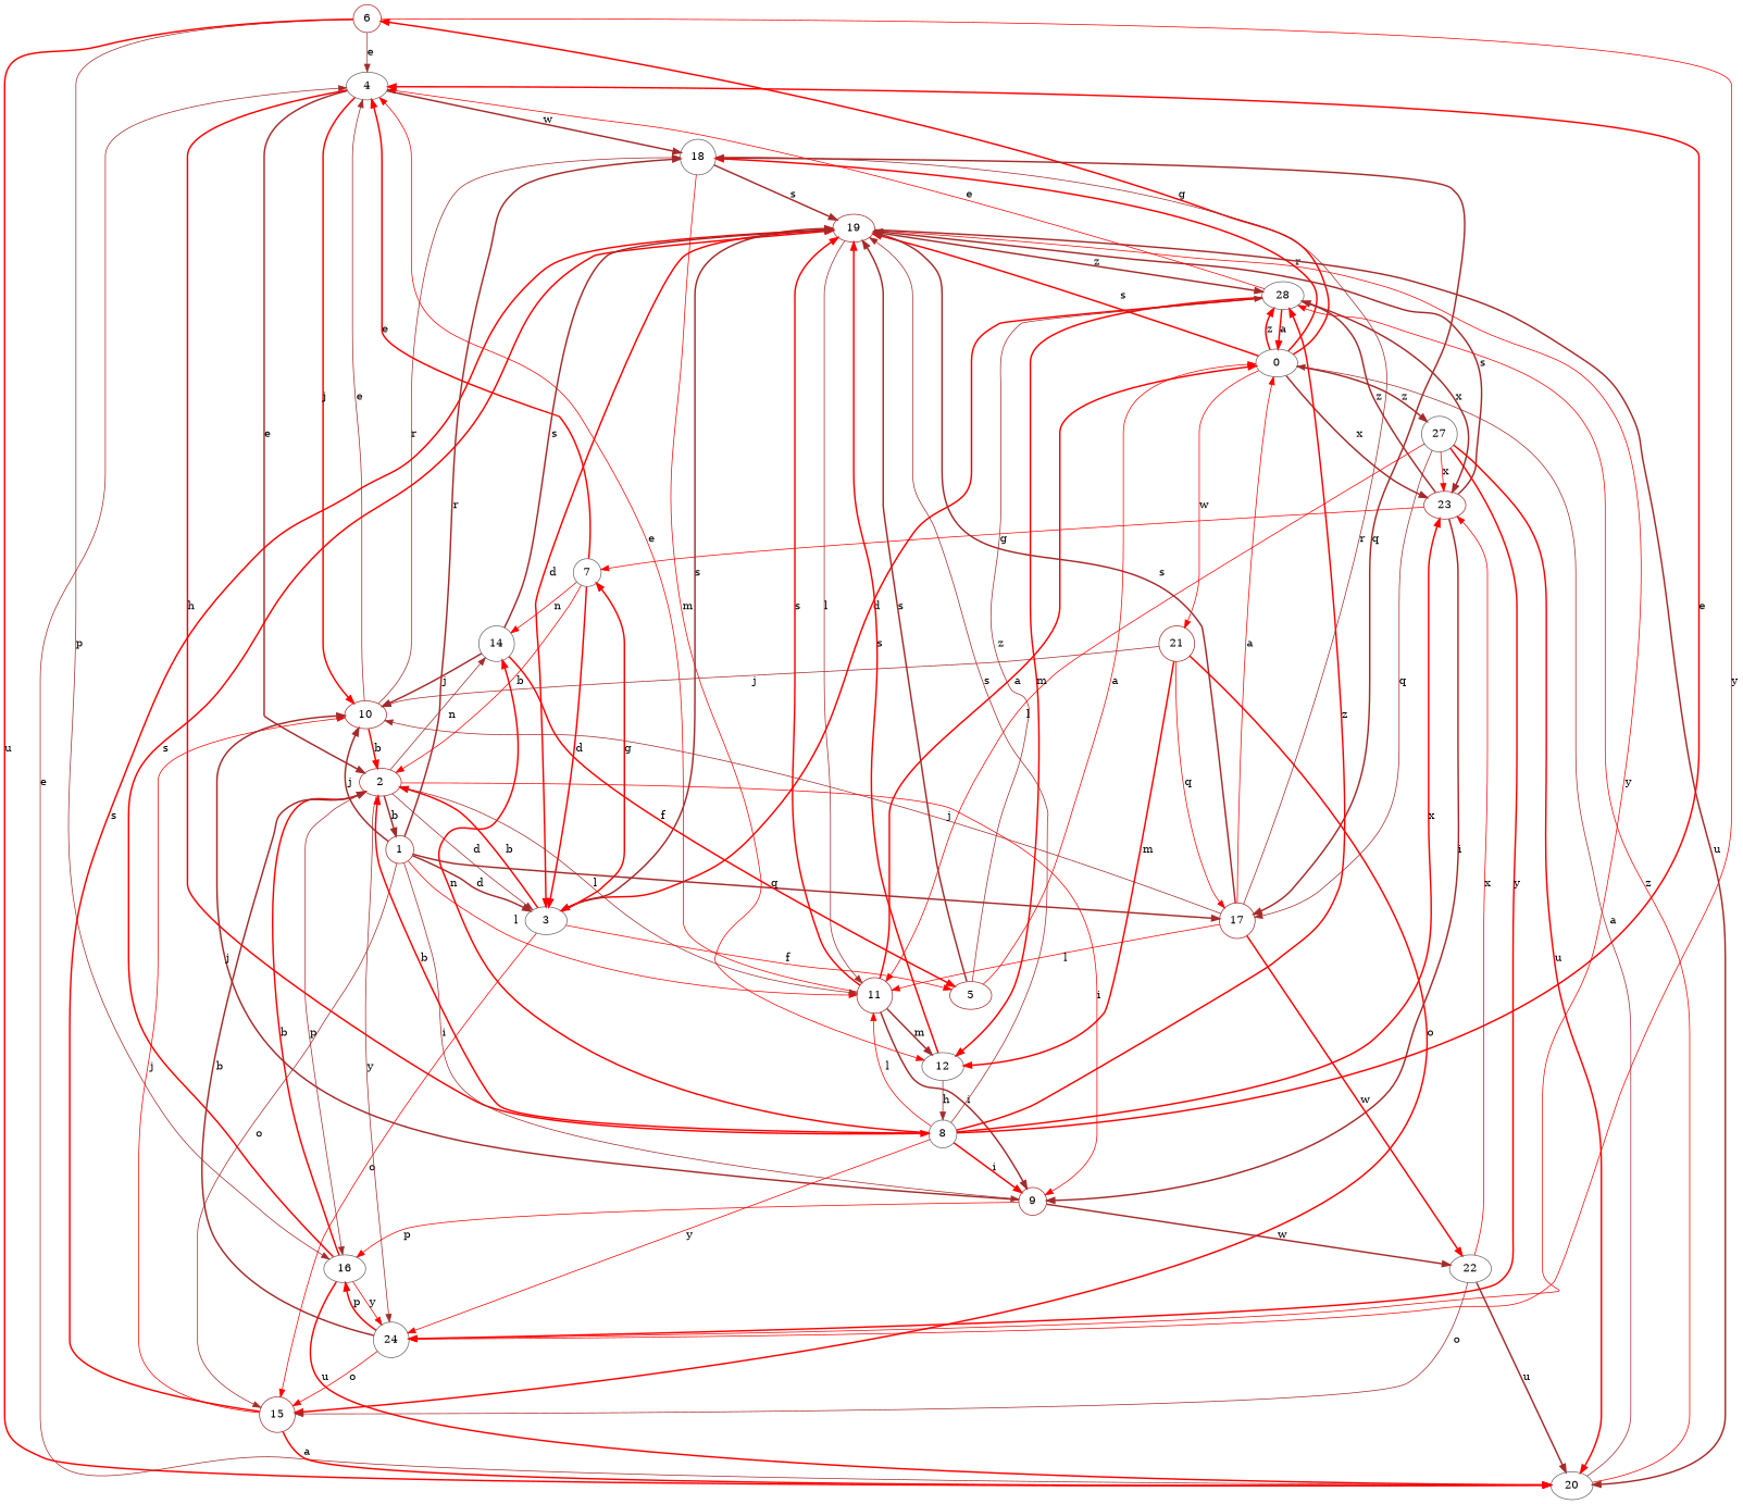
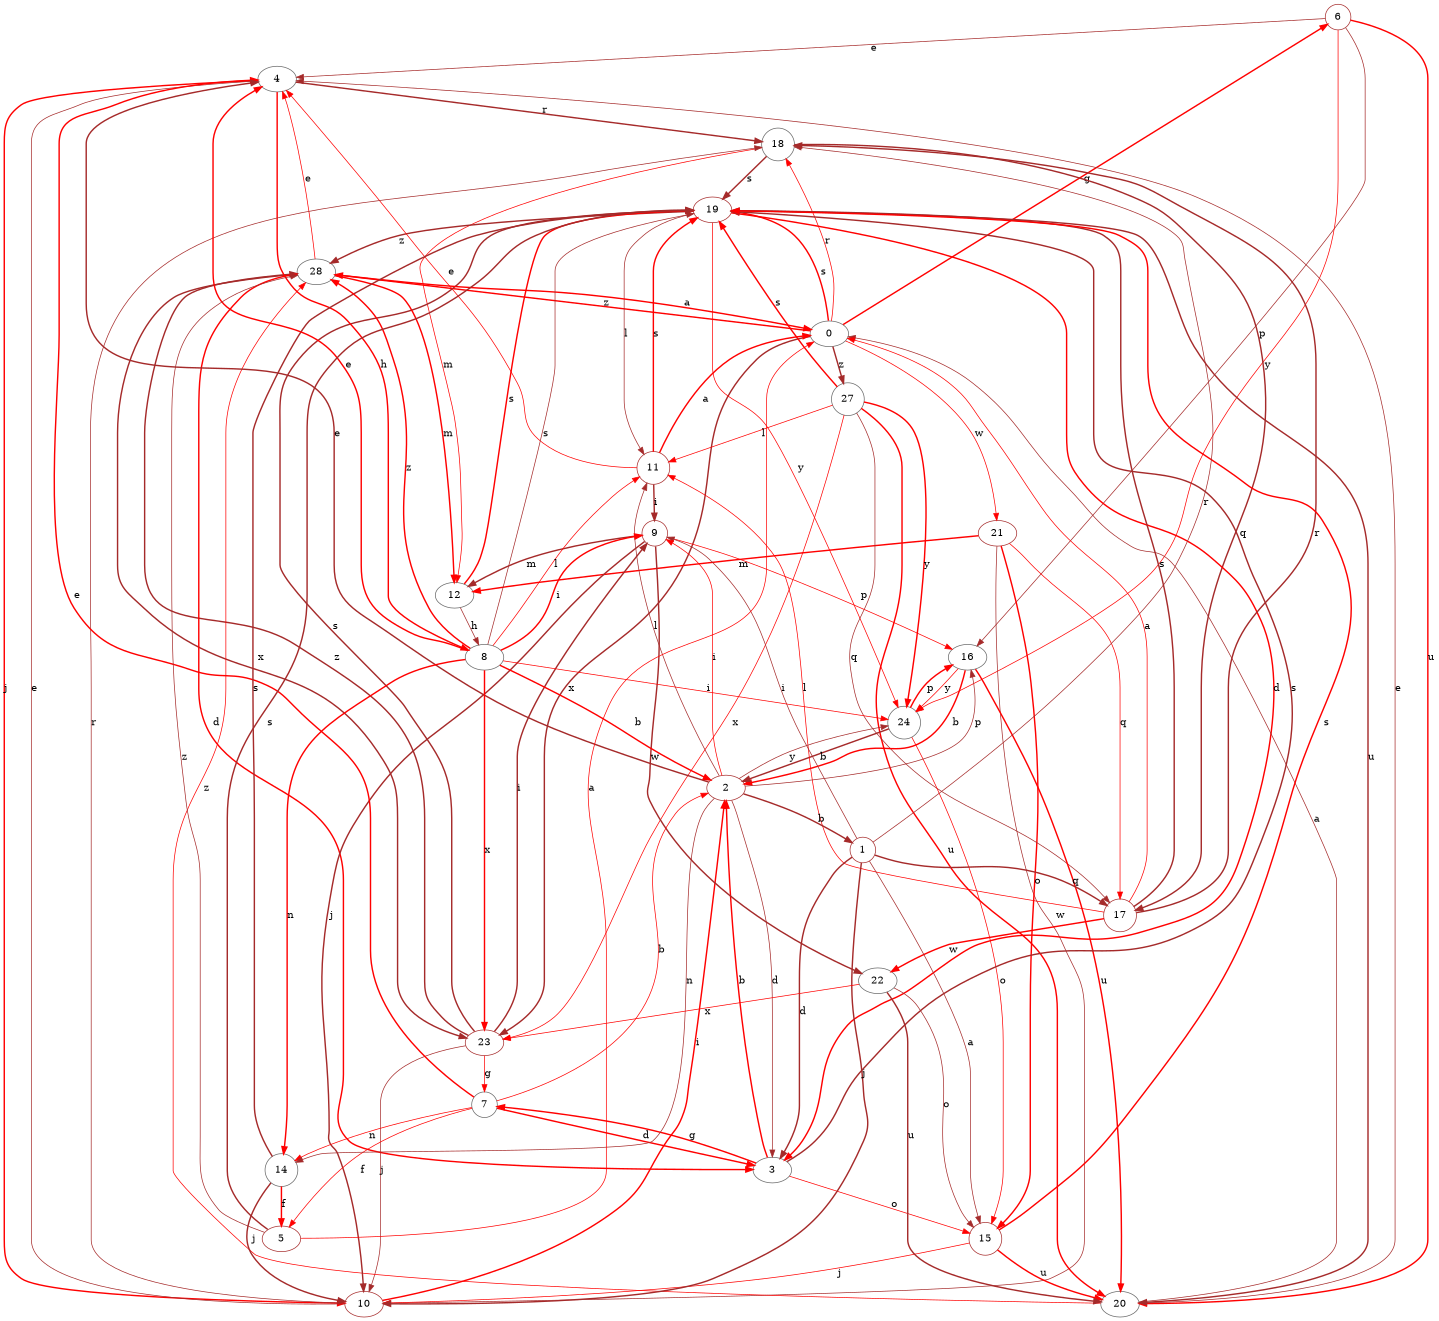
  strict digraph {
    fontname="DejaVu Serif"
    node [color=gray40 fontname="DejaVu Serif" shape=ellipse]
    edge [color=red fontname="DejaVu Serif" style=bold]
    6 [color=brown shape=circle]
    0
    18 [shape=circle]
    19 [color=brown]
-   21 [color=brown shape=circle]
+   21 [color=brown]
    23 [color=brown]
    27 [shape=circle]
    28
    4
    16
    24 [shape=circle]
    20
    17 [color=brown shape=circle]
    12
    3
    11 [color=brown shape=circle]
    10 [color=brown]
    15 [color=brown shape=circle]
    9 [color=brown shape=circle]
    7 [shape=circle]
    1 [color=brown shape=circle]
    2 [color=brown]
    22
    14 [shape=circle]
-   8 [shape=circle]
+   8
    5 [color=brown]
    6 -> 4 [color=brown label=e style=solid]
    6 -> 16 [color=brown label=p style=solid]
    6 -> 24 [label=y style=solid]
    6 -> 20 [label=u]
    0 -> 6 [label=g]
-   0 -> 18 [label=r]
+   0 -> 18 [label=r style=solid]
    0 -> 19 [label=s]
    0 -> 21 [label=w style=solid]
    0 -> 23 [color=brown label=x]
    0 -> 27 [color=brown label=z]
    0 -> 28 [label=z]
    18 -> 19 [color=brown label=s]
    18 -> 17 [color=brown label=q]
    18 -> 12 [label=m style=solid]
    19 -> 28 [color=brown label=z]
    19 -> 24 [label=y style=solid]
    19 -> 20 [color=brown label=u]
    19 -> 3 [label=d]
    19 -> 11 [color=brown label=l style=solid]
    21 -> 17 [label=q style=solid]
    21 -> 12 [label=m]
-   21 -> 10 [color=brown label=j style=solid]
+   21 -> 10 [color=brown label=w style=solid]
    21 -> 15 [label=o]
    23 -> 19 [color=brown label=s]
    23 -> 28 [color=brown label=z]
-   17 -> 10 [color=brown label=j style=solid]
+   23 -> 10 [color=brown label=j style=solid]
    23 -> 9 [color=brown label=i]
    23 -> 7 [label=g style=solid]
-   16 -> 19 [label=s]
+   27 -> 19 [label=s]
    27 -> 23 [label=x style=solid]
    27 -> 24 [label=y]
    27 -> 20 [label=u]
    27 -> 17 [color=brown label=q style=solid]
    27 -> 11 [label=l style=solid]
    28 -> 0 [label=a]
    28 -> 23 [color=brown label=x]
    28 -> 4 [label=e style=solid]
    28 -> 12 [label=m]
    28 -> 3 [label=d]
-   4 -> 18 [color=brown label=w]
+   4 -> 18 [color=brown label=r]
    4 -> 10 [label=j]
    4 -> 8 [label=h]
    16 -> 24 [label=y style=solid]
    16 -> 20 [label=u]
    16 -> 2 [label=b]
    24 -> 16 [label=p]
    24 -> 15 [label=o style=solid]
    24 -> 2 [color=brown label=b]
    20 -> 0 [color=brown label=a style=solid]
    20 -> 28 [label=z style=solid]
    20 -> 4 [color=brown label=e style=solid]
    17 -> 0 [label=a style=solid]
-   17 -> 18 [color=brown label=r style=solid]
+   17 -> 18 [color=brown label=r]
    17 -> 19 [color=brown label=s]
    17 -> 11 [label=l style=solid]
    17 -> 22 [label=w]
    12 -> 19 [label=s]
    12 -> 8 [color=brown label=h style=solid]
    3 -> 19 [color=brown label=s]
    3 -> 15 [label=o style=solid]
    3 -> 7 [label=g]
    3 -> 2 [label=b]
    11 -> 0 [label=a]
    11 -> 19 [label=s]
    11 -> 4 [label=e style=solid]
-   11 -> 12 [color=brown label=m]
+   9 -> 12 [color=brown label=m]
    11 -> 9 [color=brown label=i]
    10 -> 18 [color=brown label=r style=solid]
    10 -> 4 [color=brown label=e style=solid]
-   10 -> 2 [label=b]
+   10 -> 2 [label=i]
    15 -> 19 [label=s]
-   15 -> 20 [label=a]
+   15 -> 20 [label=u]
    15 -> 10 [label=j style=solid]
    9 -> 16 [label=p style=solid]
    9 -> 10 [color=brown label=j]
    9 -> 22 [color=brown label=w]
    7 -> 4 [label=e]
    7 -> 3 [label=d]
    7 -> 2 [label=b style=solid]
    7 -> 14 [label=n style=solid]
-   3 -> 5 [label=f style=solid]
-   1 -> 18 [color=brown label=r]
+   7 -> 5 [label=f style=solid]
+   1 -> 18 [color=brown label=r style=solid]
    1 -> 17 [color=brown label=q]
    1 -> 3 [color=brown label=d]
-   1 -> 11 [label=l style=solid]
    1 -> 10 [color=brown label=j]
-   1 -> 15 [color=brown label=o style=solid]
+   1 -> 15 [color=brown label=a style=solid]
    1 -> 9 [color=brown label=i style=solid]
-   4 -> 2 [color=brown label=e]
+   2 -> 4 [color=brown label=e]
    2 -> 16 [color=brown label=p style=solid]
    2 -> 24 [color=brown label=y style=solid]
    2 -> 3 [color=brown label=d style=solid]
    2 -> 11 [color=brown label=l style=solid]
    2 -> 9 [label=i style=solid]
    2 -> 1 [color=brown label=b]
    2 -> 14 [color=brown label=n style=solid]
    22 -> 23 [label=x style=solid]
    22 -> 20 [color=brown label=u]
    22 -> 15 [color=brown label=o style=solid]
    14 -> 19 [color=brown label=s]
    14 -> 10 [color=brown label=j]
    14 -> 5 [label=f]
    8 -> 19 [color=brown label=s style=solid]
    8 -> 23 [label=x]
    8 -> 28 [label=z]
    8 -> 4 [label=e]
-   8 -> 24 [label=y style=solid]
+   8 -> 24 [label=i style=solid]
    8 -> 11 [label=l style=solid]
    8 -> 9 [label=i]
    8 -> 2 [label=b]
    8 -> 14 [label=n]
    5 -> 0 [label=a style=solid]
    5 -> 19 [color=brown label=s]
    5 -> 28 [color=brown label=z style=solid]
  }
